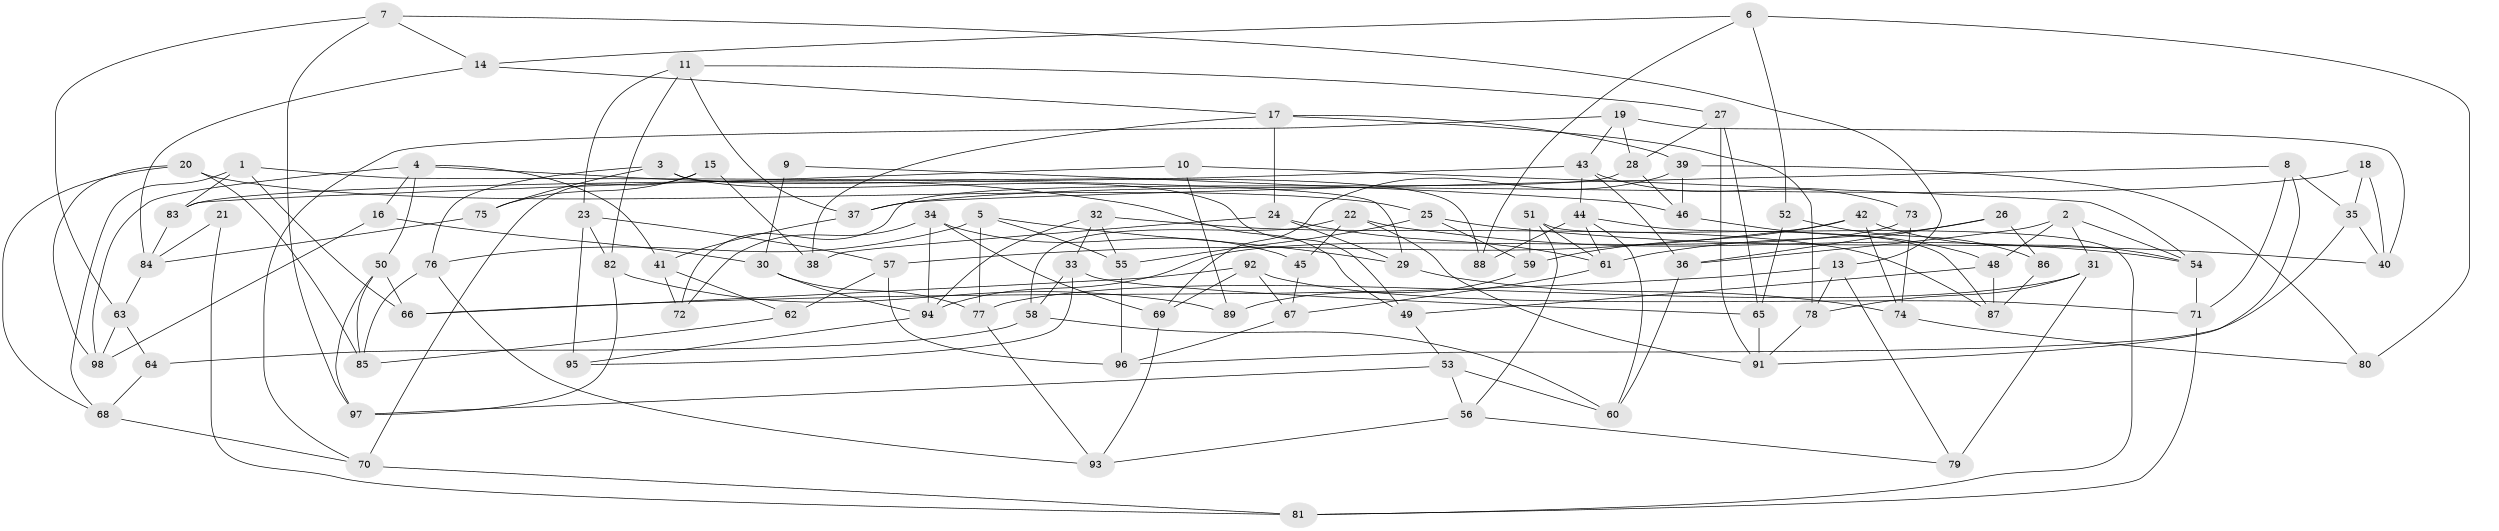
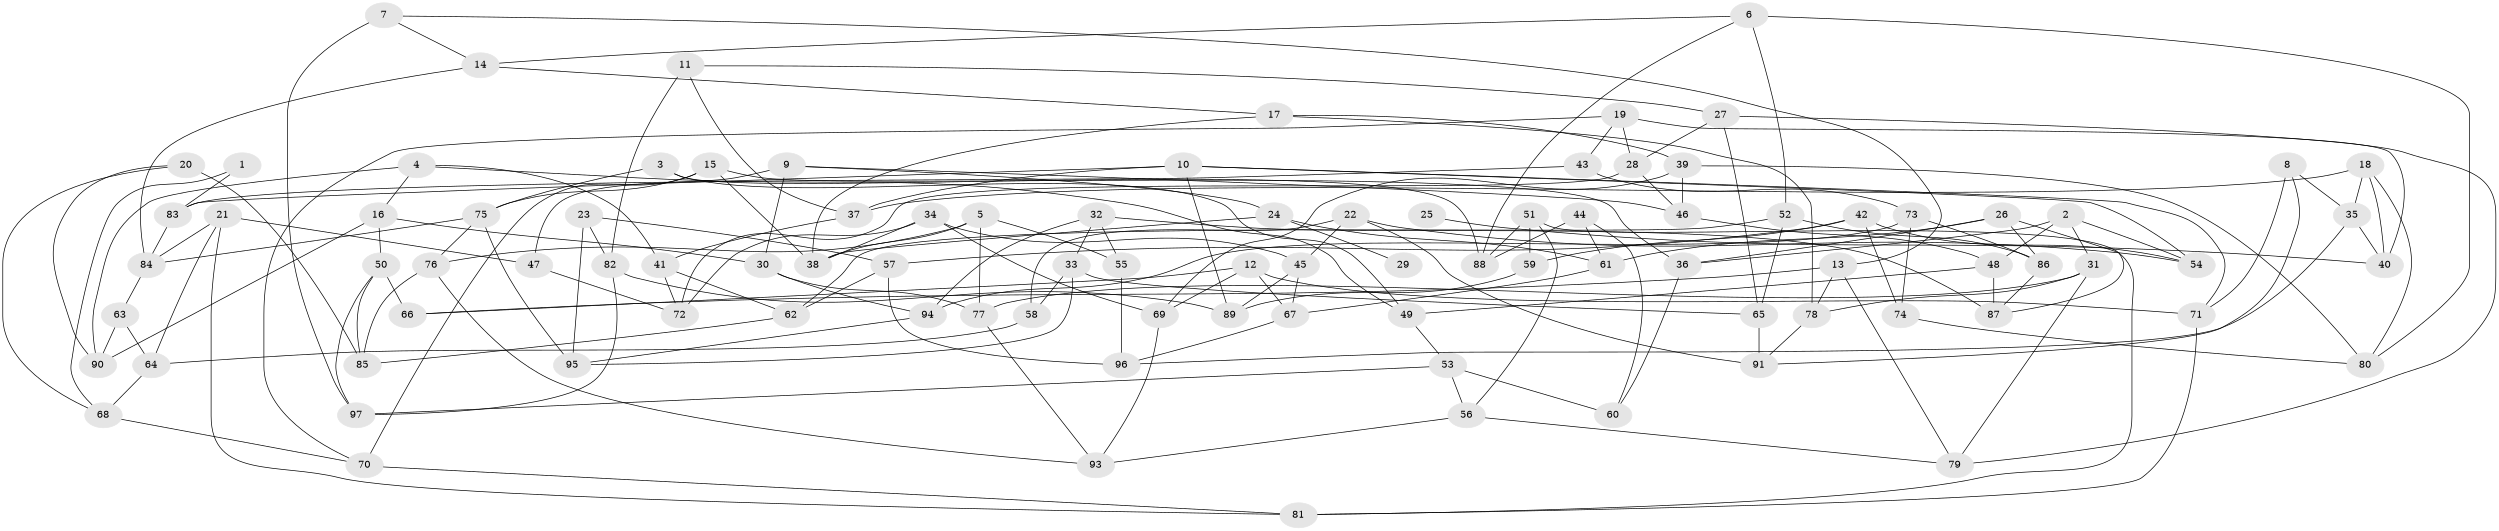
  graph {
    node [color=gray90 style=filled]
    1
    29
    66
    68
    83
    74
    70
    84
    2
    31
    36
    48
    54
    77
    78
    79
    60
    49
    87
    3
    75
    76
    88
    53
    95
    85
    93
    4
    16
    41
-   90 [label=98]
+   90
    30
    50
    72
    62
    5
    55
    96
    6
    14
    52
    80
    17
    86
    65
    7
    13
    63
    n49 [label=97]
    64
    8
    35
    37
    71
    91
    40
    81
    9
    24
    46
+   47
    38
    61
    94
    10
    89
    11
    23
    27
    82
    57
    28
-   12 [label=92]
+   12
    67
    69
    39
    15
    18
    19
    43
    44
    73
    20
    25
    59
    21
    22
    45
    58
    26
    32
    33
    34
    42
    56
    51
-   1 -- 29
-   1 -- 66
    1 -- 68
    1 -- 83
-   29 -- 74
    68 -- 70
    83 -- 84
    74 -- 80
    70 -- 81
    84 -- 63
    2 -- 31
    2 -- 36
    2 -- 48
    2 -- 54
    31 -- 77
    31 -- 78
    31 -- 79
    36 -- 60
    48 -- 49
    48 -- 87
    77 -- 93
    78 -- 91
    49 -- 53
    3 -- 49
    3 -- 75
-   3 -- 76
+   75 -- 76
    3 -- 88
    75 -- 84
+   75 -- 95
    76 -- 85
    76 -- 93
    53 -- 60
    53 -- n49
    53 -- 56
    4 -- 49
    4 -- 16
    4 -- 41
    4 -- 90
    16 -- 90
    16 -- 30
-   4 -- 50
+   16 -- 50
    41 -- 72
    41 -- 62
    30 -- 77
    30 -- 94
    50 -- 66
    50 -- 85
    50 -- n49
    62 -- 85
-   5 -- 29
+   5 -- 38
    5 -- 77
    5 -- 76
    5 -- 55
    55 -- 96
    6 -- 88
    6 -- 14
    6 -- 52
    6 -- 80
    14 -- 84
    14 -- 17
+   52 -- 62
    52 -- 86
    52 -- 65
    17 -- 78
    17 -- 38
    17 -- 39
    86 -- 87
    65 -- 91
    7 -- 14
    7 -- 13
-   7 -- 63
    7 -- n49
    13 -- 66
    13 -- 78
    13 -- 79
    63 -- 90
    63 -- 64
    64 -- 68
    8 -- 35
-   8 -- 37
+   10 -- 37
    8 -- 71
    8 -- 91
    35 -- 96
    35 -- 40
    37 -- 41
    71 -- 81
    9 -- 30
-   17 -- 24
+   9 -- 24
    9 -- 46
+   9 -- 47
    24 -- 29
    24 -- 38
    24 -- 61
    46 -- 48
+   47 -- 72
    61 -- 67
    94 -- 95
    10 -- 83
    10 -- 54
-   54 -- 71
+   10 -- 71
    10 -- 89
    11 -- 37
-   11 -- 23
    11 -- 27
    11 -- 82
    23 -- 95
    23 -- 82
    23 -- 57
-   27 -- 91
+   27 -- 79
    27 -- 65
    27 -- 28
    82 -- n49
    82 -- 89
    57 -- 62
    57 -- 96
    28 -- 72
    28 -- 46
    12 -- 66
    12 -- 71
    12 -- 67
    12 -- 69
    67 -- 96
    69 -- 93
    39 -- 80
    39 -- 46
    39 -- 69
    15 -- 70
-   43 -- 36
+   15 -- 36
    15 -- 75
    15 -- 38
+   18 -- 80
    18 -- 35
    18 -- 37
    18 -- 40
    19 -- 70
    19 -- 40
    19 -- 28
    19 -- 43
    43 -- 83
-   43 -- 44
    43 -- 73
    44 -- 60
    44 -- 88
    44 -- 61
    73 -- 74
+   73 -- 86
    73 -- 94
    20 -- 68
    20 -- 85
    20 -- 90
-   20 -- 25
-   25 -- 55
    25 -- 40
-   25 -- 59
    59 -- 89
    21 -- 84
+   21 -- 64
    21 -- 81
+   21 -- 47
    22 -- 54
    22 -- 91
    22 -- 45
    22 -- 58
+   45 -- 89
    45 -- 67
-   58 -- 60
    58 -- 64
    26 -- 36
-   44 -- 87
+   26 -- 87
    26 -- 86
    26 -- 61
    32 -- 87
    32 -- 55
    32 -- 94
    32 -- 33
    33 -- 95
    33 -- 65
    33 -- 58
    34 -- 72
-   34 -- 94
+   34 -- 38
    34 -- 69
    34 -- 45
    42 -- 74
    42 -- 54
    42 -- 57
    42 -- 59
    56 -- 79
    56 -- 93
-   51 -- 61
+   51 -- 88
    51 -- 81
    51 -- 59
    51 -- 56
  }
